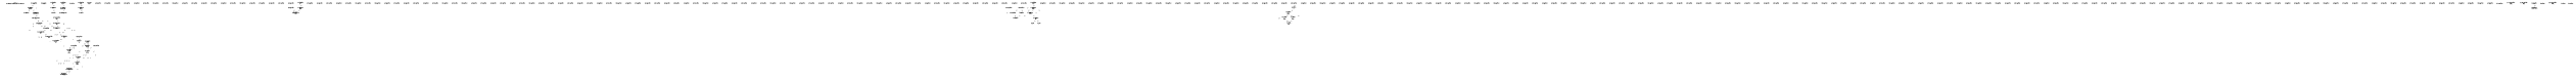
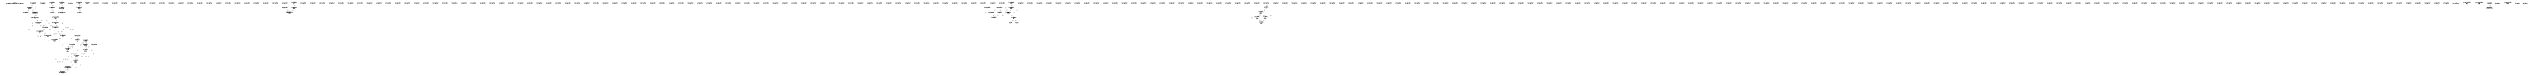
  digraph {
    n1 [label="4311992.main\n05727939f8fbf5d00c8540b04253d0e4a87733d38f14a7918ce780ef2f970896.exe"]
    n2 [label="4259169.GetModuleHandleW\n4401296"]
    n3 [label="4259193.GetProcAddress\n6295592\nSetDllDirectoryW"]
    n4 [label="4259228.GetProcAddress\n6295592\nSetDefaultDllDirectories"]
    n5 [label="4259220.SetDllDirectoryW\n4399844"]
    n6 [label="4259255.SetDefaultDllDirectories\n2048"]
    n7 [label="4298240.GetCurrentDirectoryW\n2048\n4486648"]
    n8 [label="4259096.GetSystemDirectoryW\n2147413220\n2048"]
    n9 [label="4312214.GetModuleFileNameW\n0\n4574744\n2048"]
    n10 [label="4364894.LoadLibraryExW\n4408092\n0\n2048"]
    n11 [label="4247573.GetModuleFileNameW\n0\n2147412528\n2048"]
    n12 [label="4260225.GetFileAttributesW\n2147372108"]
    n13 [label="4260094.GetModuleFileNameW\n0\n2147372108\n2048"]
    n14 [label="4263996.IsDBCSLeadByte\n137"]
    n15 [label="4312232.SetEnvironmentVariableW\n4406536\n4574744"]
    n16 [label="4356956.HeapAlloc\n0\n8\n868"]
    n17 [label="4233220.CreateFileW\n2147412528\n2147483648\n3\n0\n3\n134217728\n0"]
    n18 [label="4237754.GetVersionExW\n2147371036"]
    n19 [label="4314708.LoadLibraryExA\nole32.dll\n0\n0"]
    n20 [label="4314914.GetProcAddress\n6295604\nOleInitialize"]
    n21 [label="4315060.OleInitialize\n0"]
    n22 [label="4314708.LoadLibraryExA\nCOMCTL32.dll\n0\n0"]
    n23 [label="4314914.GetProcAddress\n6295612\nInitCommonControlsEx"]
    n24 [label="4315060.InitCommonControlsEx\n2147417352"]
    n25 [label="4299504.GdiplusStartup\n"]
    n26 [label="4314708.LoadLibraryExA\nSHELL32.dll\n0\n0"]
    n27 [label="4314914.GetProcAddress\n6295620\nSHGetMalloc"]
    n28 [label="4315060.SHGetMalloc\n"]
    n29 [label="4263976.GetCPInfo\n0\n2147417344"]
    n30 [label="4263996.IsDBCSLeadByte\n0"]
    n31 [label="4263996.IsDBCSLeadByte\n1"]
    n32 [label="4356710.HeapFree\n0\n0\n3221258256"]
    n33 [label="4234125.SetFilePointer\n3\n0\n2147400184\n1"]
    n34 [label="4232818.ReadFile\n3\n2147400204\n8192\n2147400136\n0"]
    n35 [label="4233559.SetFilePointer\n3\nretval_SetFilePointer_33051_32\n2147400168\n0"]
    n36 [label="4233559.SetFilePointer\n3\nretval_SetFilePointer_33055_32\n2147400168\n0"]
    n37 [label="4263996.IsDBCSLeadByte\n2"]
    n38 [label="4263996.IsDBCSLeadByte\n3"]
    n39 [label="4263996.IsDBCSLeadByte\n4"]
    n40 [label="4263996.IsDBCSLeadByte\n5"]
    n41 [label="4263996.IsDBCSLeadByte\n6"]
    n42 [label="4263996.IsDBCSLeadByte\n7"]
    n43 [label="4263996.IsDBCSLeadByte\n8"]
    n44 [label="4365287.FlsSetValue\n4294967295\n3221258256"]
    n45 [label="4263996.IsDBCSLeadByte\n9"]
    n46 [label="4263996.IsDBCSLeadByte\n10"]
    n47 [label="4263996.IsDBCSLeadByte\n11"]
    n48 [label="4263996.IsDBCSLeadByte\n12"]
    n49 [label="4263996.IsDBCSLeadByte\n13"]
    n50 [label="4263996.IsDBCSLeadByte\n14"]
    n51 [label="4263996.IsDBCSLeadByte\n15"]
    n52 [label="4263996.IsDBCSLeadByte\n16"]
    n53 [label="4263996.IsDBCSLeadByte\n17"]
    n54 [label="4263996.IsDBCSLeadByte\n18"]
    n55 [label="4263996.IsDBCSLeadByte\n19"]
    n56 [label="4263996.IsDBCSLeadByte\n20"]
    n57 [label="4263996.IsDBCSLeadByte\n21"]
    n58 [label="4263996.IsDBCSLeadByte\n22"]
    n59 [label="4263996.IsDBCSLeadByte\n23"]
    n60 [label="4263996.IsDBCSLeadByte\n24"]
    n61 [label="4315060.GetObjectW\nretval_LoadBitmapW_33047_32\n24\n2147417340"]
    n62 [label="4263996.IsDBCSLeadByte\n25"]
    n63 [label="4263996.IsDBCSLeadByte\n26"]
    n64 [label="4263996.IsDBCSLeadByte\n27"]
    n65 [label="4263996.IsDBCSLeadByte\n28"]
    n66 [label="4263996.IsDBCSLeadByte\n29"]
    n67 [label="4263996.IsDBCSLeadByte\n30"]
    n68 [label="4263996.IsDBCSLeadByte\n31"]
    n69 [label="4263996.IsDBCSLeadByte\n32"]
    n70 [label="4263996.IsDBCSLeadByte\n33"]
    n71 [label="4263996.IsDBCSLeadByte\n34"]
    n72 [label="4263996.IsDBCSLeadByte\n35"]
    n73 [label="4263996.IsDBCSLeadByte\n36"]
    n74 [label="4263996.IsDBCSLeadByte\n37"]
    n75 [label="4263996.IsDBCSLeadByte\n38"]
    n76 [label="4263996.IsDBCSLeadByte\n39"]
    n77 [label="4263996.IsDBCSLeadByte\n40"]
    n78 [label="4263996.IsDBCSLeadByte\n41"]
    n79 [label="4263996.IsDBCSLeadByte\n42"]
    n80 [label="4263996.IsDBCSLeadByte\n43"]
    n81 [label="4263996.IsDBCSLeadByte\n44"]
    n82 [label="4263996.IsDBCSLeadByte\n45"]
    n83 [label="4263996.IsDBCSLeadByte\n46"]
    n84 [label="4263996.IsDBCSLeadByte\n47"]
    n85 [label="4263996.IsDBCSLeadByte\n48"]
    n86 [label="4263996.IsDBCSLeadByte\n49"]
    n87 [label="4263996.IsDBCSLeadByte\n50"]
    n88 [label="4263996.IsDBCSLeadByte\n51"]
    n89 [label="4263996.IsDBCSLeadByte\n52"]
    n90 [label="4263996.IsDBCSLeadByte\n53"]
    n91 [label="4263996.IsDBCSLeadByte\n54"]
    n92 [label="4263996.IsDBCSLeadByte\n55"]
    n93 [label="4263996.IsDBCSLeadByte\n56"]
    n94 [label="4263996.IsDBCSLeadByte\n57"]
    n95 [label="4263996.IsDBCSLeadByte\n58"]
    n96 [label="4263996.IsDBCSLeadByte\n59"]
    n97 [label="4263996.IsDBCSLeadByte\n60"]
    n98 [label="4263996.IsDBCSLeadByte\n61"]
    n99 [label="4263996.IsDBCSLeadByte\n62"]
    n100 [label="4263996.IsDBCSLeadByte\n63"]
    n101 [label="4263996.IsDBCSLeadByte\n64"]
    n102 [label="4263996.IsDBCSLeadByte\n65"]
    n103 [label="4263996.IsDBCSLeadByte\n66"]
    n104 [label="4263996.IsDBCSLeadByte\n67"]
    n105 [label="4263996.IsDBCSLeadByte\n68"]
    n106 [label="4263996.IsDBCSLeadByte\n69"]
    n107 [label="4263996.IsDBCSLeadByte\n70"]
    n108 [label="4263996.IsDBCSLeadByte\n71"]
    n109 [label="4263996.IsDBCSLeadByte\n72"]
    n110 [label="4263996.IsDBCSLeadByte\n73"]
    n111 [label="4263996.IsDBCSLeadByte\n74"]
    n112 [label="4263996.IsDBCSLeadByte\n75"]
    n113 [label="4263996.IsDBCSLeadByte\n76"]
    n114 [label="4263996.IsDBCSLeadByte\n77"]
    n115 [label="4263996.IsDBCSLeadByte\n78"]
    n116 [label="4263996.IsDBCSLeadByte\n79"]
    n117 [label="4263996.IsDBCSLeadByte\n80"]
    n118 [label="4263996.IsDBCSLeadByte\n81"]
    n119 [label="4263996.IsDBCSLeadByte\n82"]
    n120 [label="4263996.IsDBCSLeadByte\n83"]
    n121 [label="4263996.IsDBCSLeadByte\n84"]
    n122 [label="4263996.IsDBCSLeadByte\n85"]
    n123 [label="4263996.IsDBCSLeadByte\n86"]
    n124 [label="4263996.IsDBCSLeadByte\n87"]
    n125 [label="4263996.IsDBCSLeadByte\n88"]
    n126 [label="4263996.IsDBCSLeadByte\n89"]
    n127 [label="4263996.IsDBCSLeadByte\n90"]
    n128 [label="4263996.IsDBCSLeadByte\n91"]
    n129 [label="4263996.IsDBCSLeadByte\n92"]
    n130 [label="4263996.IsDBCSLeadByte\n93"]
    n131 [label="4263996.IsDBCSLeadByte\n94"]
    n132 [label="4263996.IsDBCSLeadByte\n95"]
    n133 [label="4263996.IsDBCSLeadByte\n96"]
    n134 [label="4263996.IsDBCSLeadByte\n97"]
    n135 [label="4263996.IsDBCSLeadByte\n98"]
    n136 [label="4263996.IsDBCSLeadByte\n99"]
    n137 [label="4263996.IsDBCSLeadByte\n100"]
    n138 [label="4315060.LoadIconW\n4194304\n100"]
    n139 [label="4315060.LoadBitmapW\n4194304\n101"]
    n140 [label="4263996.IsDBCSLeadByte\n101"]
    n141 [label="4263996.IsDBCSLeadByte\n102"]
    n142 [label="4263996.IsDBCSLeadByte\n103"]
    n143 [label="4263996.IsDBCSLeadByte\n104"]
    n144 [label="4263996.IsDBCSLeadByte\n105"]
    n145 [label="4263996.IsDBCSLeadByte\n106"]
    n146 [label="4263996.IsDBCSLeadByte\n107"]
    n147 [label="4263996.IsDBCSLeadByte\n108"]
    n148 [label="4263996.IsDBCSLeadByte\n109"]
    n149 [label="4263996.IsDBCSLeadByte\n110"]
    n150 [label="4263996.IsDBCSLeadByte\n111"]
    n151 [label="4263996.IsDBCSLeadByte\n112"]
    n152 [label="4263996.IsDBCSLeadByte\n113"]
    n153 [label="4263996.IsDBCSLeadByte\n114"]
    n154 [label="4263996.IsDBCSLeadByte\n115"]
    n155 [label="4263996.IsDBCSLeadByte\n116"]
    n156 [label="4263996.IsDBCSLeadByte\n117"]
    n157 [label="4263996.IsDBCSLeadByte\n118"]
    n158 [label="4263996.IsDBCSLeadByte\n119"]
    n159 [label="4263996.IsDBCSLeadByte\n120"]
    n160 [label="4263996.IsDBCSLeadByte\n121"]
    n161 [label="4263996.IsDBCSLeadByte\n122"]
    n162 [label="4263996.IsDBCSLeadByte\n123"]
    n163 [label="4263996.IsDBCSLeadByte\n124"]
    n164 [label="4263996.IsDBCSLeadByte\n125"]
    n165 [label="4263996.IsDBCSLeadByte\n126"]
    n166 [label="4263996.IsDBCSLeadByte\n127"]
    n167 [label="4263996.IsDBCSLeadByte\n128"]
    n168 [label="4356796.HeapAlloc\n0\n0\n128"]
    n169 [label="4357077.HeapReAlloc\n0\n0\n3221259136\n288"]
    n170 [label="4357077.HeapReAlloc\n0\n0\n3221259704\n488"]
    n171 [label="4263996.IsDBCSLeadByte\n129"]
    n172 [label="4263996.IsDBCSLeadByte\n130"]
    n173 [label="4263996.IsDBCSLeadByte\n131"]
    n174 [label="4263996.IsDBCSLeadByte\n132"]
    n175 [label="4263996.IsDBCSLeadByte\n133"]
    n176 [label="4263996.IsDBCSLeadByte\n134"]
    n177 [label="4263996.IsDBCSLeadByte\n135"]
    n178 [label="4263996.IsDBCSLeadByte\n136"]
    n179 [label="4263996.IsDBCSLeadByte\n138"]
    n180 [label="4263996.IsDBCSLeadByte\n139"]
    n181 [label="4263996.IsDBCSLeadByte\n140"]
    n182 [label="4263996.IsDBCSLeadByte\n142"]
    n183 [label="4263996.IsDBCSLeadByte\n143"]
    n184 [label="4263996.IsDBCSLeadByte\n144"]
    n185 [label="4263996.IsDBCSLeadByte\n145"]
    n186 [label="4263996.IsDBCSLeadByte\n146"]
    n187 [label="4263996.IsDBCSLeadByte\n147"]
    n188 [label="4263996.IsDBCSLeadByte\n148"]
    n189 [label="4263996.IsDBCSLeadByte\n149"]
    n190 [label="4263996.IsDBCSLeadByte\n150"]
    n191 [label="4263996.IsDBCSLeadByte\n151"]
    n192 [label="4263996.IsDBCSLeadByte\n152"]
    n193 [label="4263996.IsDBCSLeadByte\n153"]
    n194 [label="4263996.IsDBCSLeadByte\n154"]
    n195 [label="4263996.IsDBCSLeadByte\n155"]
    n196 [label="4263996.IsDBCSLeadByte\n156"]
    n197 [label="4263996.IsDBCSLeadByte\n157"]
    n198 [label="4263996.IsDBCSLeadByte\n158"]
    n199 [label="4263996.IsDBCSLeadByte\n159"]
    n200 [label="4263996.IsDBCSLeadByte\n160"]
    n201 [label="4263996.IsDBCSLeadByte\n161"]
    n202 [label="4263996.IsDBCSLeadByte\n162"]
    n203 [label="4263996.IsDBCSLeadByte\n163"]
    n204 [label="4263996.IsDBCSLeadByte\n164"]
    n205 [label="4263996.IsDBCSLeadByte\n165"]
    n206 [label="4263996.IsDBCSLeadByte\n166"]
    n207 [label="4263996.IsDBCSLeadByte\n167"]
    n208 [label="4263996.IsDBCSLeadByte\n168"]
    n209 [label="4263996.IsDBCSLeadByte\n169"]
    n210 [label="4263996.IsDBCSLeadByte\n170"]
    n211 [label="4263996.IsDBCSLeadByte\n171"]
    n212 [label="4263996.IsDBCSLeadByte\n172"]
    n213 [label="4263996.IsDBCSLeadByte\n173"]
    n214 [label="4263996.IsDBCSLeadByte\n174"]
    n215 [label="4263996.IsDBCSLeadByte\n175"]
    n216 [label="4263996.IsDBCSLeadByte\n176"]
    n217 [label="4263996.IsDBCSLeadByte\n177"]
    n218 [label="4263996.IsDBCSLeadByte\n178"]
    n219 [label="4263996.IsDBCSLeadByte\n179"]
    n220 [label="4263996.IsDBCSLeadByte\n180"]
    n221 [label="4263996.IsDBCSLeadByte\n181"]
    n222 [label="4263996.IsDBCSLeadByte\n182"]
    n223 [label="4263996.IsDBCSLeadByte\n183"]
    n224 [label="4263996.IsDBCSLeadByte\n184"]
    n225 [label="4263996.IsDBCSLeadByte\n185"]
    n226 [label="4263996.IsDBCSLeadByte\n186"]
    n227 [label="4263996.IsDBCSLeadByte\n187"]
    n228 [label="4263996.IsDBCSLeadByte\n188"]
    n229 [label="4263996.IsDBCSLeadByte\n189"]
    n230 [label="4263996.IsDBCSLeadByte\n190"]
    n231 [label="4263996.IsDBCSLeadByte\n191"]
    n232 [label="4263996.IsDBCSLeadByte\n192"]
    n233 [label="4263996.IsDBCSLeadByte\n193"]
    n234 [label="4263996.IsDBCSLeadByte\n194"]
    n235 [label="4263996.IsDBCSLeadByte\n195"]
    n236 [label="4263996.IsDBCSLeadByte\n196"]
    n237 [label="4263996.IsDBCSLeadByte\n197"]
    n238 [label="4263996.IsDBCSLeadByte\n198"]
    n239 [label="4263996.IsDBCSLeadByte\n199"]
    n240 [label="4263996.IsDBCSLeadByte\n200"]
    n241 [label="4263996.IsDBCSLeadByte\n201"]
    n242 [label="4263996.IsDBCSLeadByte\n202"]
    n243 [label="4263996.IsDBCSLeadByte\n203"]
    n244 [label="4263996.IsDBCSLeadByte\n204"]
    n245 [label="4263996.IsDBCSLeadByte\n205"]
    n246 [label="4263996.IsDBCSLeadByte\n206"]
+   n247 [label="4263996.IsDBCSLeadByte\n207"]
    n248 [label="4263996.IsDBCSLeadByte\n208"]
    n249 [label="4263996.IsDBCSLeadByte\n209"]
    n250 [label="4263996.IsDBCSLeadByte\n210"]
    n251 [label="4263996.IsDBCSLeadByte\n211"]
    n252 [label="4263996.IsDBCSLeadByte\n212"]
    n253 [label="4263996.IsDBCSLeadByte\n213"]
    n254 [label="4263996.IsDBCSLeadByte\n214"]
    n255 [label="4263996.IsDBCSLeadByte\n215"]
    n256 [label="4263996.IsDBCSLeadByte\n216"]
    n257 [label="4263996.IsDBCSLeadByte\n217"]
    n258 [label="4263996.IsDBCSLeadByte\n218"]
    n259 [label="4263996.IsDBCSLeadByte\n219"]
    n260 [label="4263996.IsDBCSLeadByte\n220"]
    n261 [label="4263996.IsDBCSLeadByte\n221"]
    n262 [label="4263996.IsDBCSLeadByte\n222"]
    n263 [label="4263996.IsDBCSLeadByte\n223"]
    n264 [label="4263996.IsDBCSLeadByte\n224"]
    n265 [label="4263996.IsDBCSLeadByte\n225"]
    n266 [label="4263996.IsDBCSLeadByte\n226"]
    n267 [label="4263996.IsDBCSLeadByte\n227"]
    n268 [label="4263996.IsDBCSLeadByte\n228"]
    n269 [label="4263996.IsDBCSLeadByte\n229"]
    n270 [label="4263996.IsDBCSLeadByte\n230"]
    n271 [label="4263996.IsDBCSLeadByte\n231"]
    n272 [label="4263996.IsDBCSLeadByte\n232"]
    n273 [label="4263996.IsDBCSLeadByte\n233"]
    n274 [label="4263996.IsDBCSLeadByte\n234"]
    n275 [label="4263996.IsDBCSLeadByte\n235"]
    n276 [label="4263996.IsDBCSLeadByte\n236"]
    n277 [label="4263996.IsDBCSLeadByte\n237"]
    n278 [label="4263996.IsDBCSLeadByte\n238"]
    n279 [label="4263996.IsDBCSLeadByte\n239"]
    n280 [label="4263996.IsDBCSLeadByte\n240"]
    n281 [label="4263996.IsDBCSLeadByte\n241"]
    n282 [label="4263996.IsDBCSLeadByte\n242"]
    n283 [label="4263996.IsDBCSLeadByte\n243"]
    n284 [label="4263996.IsDBCSLeadByte\n244"]
    n285 [label="4263996.IsDBCSLeadByte\n245"]
    n286 [label="4263996.IsDBCSLeadByte\n246"]
    n287 [label="4263996.IsDBCSLeadByte\n247"]
    n288 [label="4263996.IsDBCSLeadByte\n248"]
    n289 [label="4263996.IsDBCSLeadByte\n249"]
    n290 [label="4263996.IsDBCSLeadByte\n250"]
    n291 [label="4263996.IsDBCSLeadByte\n251"]
    n292 [label="4263996.IsDBCSLeadByte\n252"]
    n293 [label="4263996.IsDBCSLeadByte\n253"]
    n294 [label="4263996.IsDBCSLeadByte\n254"]
    n295 [label="4263996.IsDBCSLeadByte\n255"]
    n296 [label="4312064.GetCommandLineW\n"]
    n297 [label="4311207.SetEnvironmentVariableW\n4406660\n6710886"]
    n298 [label="4311267.SetEnvironmentVariableW\n4406676\n6710896"]
    n299 [label="4312239.GetLocalTime\n2147417384"]
    n300 [label="4359688.SetLastError\nretval_GetLastError_33044_32"]
    n301 [label="4359583.GetLastError\n"]
    n302 [label="4364784.GetProcAddress\n6295628\nFlsSetValue"]
    n303 [label="4312320.SetEnvironmentVariableW\n4406620\n2147417496"]
    n304 [label="4312323.GetModuleHandleW\n0"]
    n305 [label="4314708.LoadLibraryExA\nUSER32.dll\n0\n0"]
    n306 [label="4314914.GetProcAddress\n6295636\nLoadIconW"]
    n307 [label="4314914.GetProcAddress\n6295636\nLoadBitmapW"]
    n308 [label="4314914.GetProcAddress\n6295636\nGetDC"]
    n309 [label="4315060.GetDC\n0"]
    n310 [label="4298136.GetDC\n0"]
    n311 [label="4314708.LoadLibraryExA\nGDI32.dll\n0\n0"]
    n312 [label="4314914.GetProcAddress\n6295648\nGetObjectW"]
    n313 [label="4357077.HeapReAlloc\n0\n0\n3221259272\n288"]
    n314 [label="4357077.HeapReAlloc\n0\n0\n3221259408\n488"]
    n315 [label="4234137.GetLastError\n"]
    n316 [label="4233572.GetLastError\n"]
    n2 -> n3 [label="(0-->1)"]
    n2 -> n4 [label="(0-->1)"]
    n3 -> n4 [label="(1-->1)"]
    n3 -> n5 [label="(0-->0)"]
    n4 -> n6 [label="(0-->0)"]
    n6 -> n7 [label="(1-->1)"]
    n6 -> n8 [label="(1-->2)"]
    n6 -> n9 [label="(1-->3)"]
    n6 -> n10 [label="(1-->3)"]
    n6 -> n11 [label="(1-->3)"]
    n6 -> n12 [label="(1-->3)"]
    n7 -> n8 [label="(1-->2)"]
    n7 -> n10 [label="(1-->3)"]
    n7 -> n11 [label="(1-->3)"]
    n7 -> n14 [label="(1-->3)"]
    n8 -> n9 [label="(2-->3)"]
    n8 -> n10 [label="(2-->3)"]
    n8 -> n11 [label="(2-->3)"]
    n9 -> n10 [label="(3-->3)"]
    n9 -> n11 [label="(3-->3)"]
    n9 -> n11 [label="(0-->0)"]
    n9 -> n15 [label="(2-->2)"]
    n10 -> n11 [label="(3-->3)"]
    n10 -> n16 [label="(0-->1)"]
    n11 -> n17 [label="(2-->1)"]
    n13 -> n7 [label="(3-->1)"]
    n13 -> n8 [label="(3-->2)"]
    n13 -> n9 [label="(3-->3)"]
    n13 -> n9 [label="(0-->0)"]
    n13 -> n10 [label="(3-->3)"]
    n13 -> n11 [label="(3-->3)"]
    n13 -> n11 [label="(0-->0)"]
    n13 -> n12 [label="(2-->1)"]
    n13 -> n14 [label="(0-->1)"]
    n14 -> n9 [label="(1-->0)"]
    n14 -> n11 [label="(1-->0)"]
    n16 -> n32 [label="(0-->3)"]
    n16 -> n44 [label="(0-->2)"]
    n17 -> n33 [label="(3-->1)"]
    n17 -> n33 [label="(5-->1)"]
    n17 -> n33 [label="(0-->1)"]
    n17 -> n34 [label="(3-->1)"]
    n17 -> n34 [label="(5-->1)"]
    n17 -> n34 [label="(0-->1)"]
    n17 -> n35 [label="(3-->1)"]
    n17 -> n35 [label="(5-->1)"]
    n17 -> n35 [label="(0-->1)"]
    n17 -> n36 [label="(3-->1)"]
    n17 -> n36 [label="(5-->1)"]
    n17 -> n36 [label="(0-->1)"]
    n19 -> n20 [label="(0-->1)"]
    n20 -> n21 [label="(0-->0)"]
    n22 -> n23 [label="(0-->1)"]
    n23 -> n24 [label="(0-->0)"]
    n26 -> n27 [label="(0-->1)"]
    n27 -> n28 [label="(0-->0)"]
    n31 -> n32 [label="(1-->0)"]
    n31 -> n33 [label="(1-->4)"]
    n31 -> n34 [label="(1-->0)"]
    n32 -> n33 [label="(0-->4)"]
    n32 -> n34 [label="(0-->0)"]
    n33 -> n34 [label="(1-->1)"]
    n33 -> n34 [label="(4-->0)"]
    n33 -> n35 [label="(1-->1)"]
    n33 -> n36 [label="(1-->1)"]
    n34 -> n35 [label="(1-->1)"]
    n34 -> n36 [label="(1-->1)"]
    n35 -> n36 [label="(1-->1)"]
    n35 -> n36 [label="(3-->3)"]
    n38 -> n17 [label="(1-->3)"]
    n38 -> n17 [label="(1-->5)"]
    n38 -> n17 [label="(1-->0)"]
    n38 -> n33 [label="(1-->1)"]
    n38 -> n34 [label="(1-->1)"]
    n38 -> n35 [label="(1-->1)"]
    n38 -> n36 [label="(1-->1)"]
    n43 -> n16 [label="(1-->2)"]
    n44 -> n32 [label="(2-->3)"]
    n60 -> n61 [label="(1-->2)"]
    n137 -> n138 [label="(1-->2)"]
    n138 -> n139 [label="(1-->1)"]
    n140 -> n139 [label="(1-->2)"]
    n167 -> n168 [label="(1-->3)"]
    n168 -> n169 [label="(0-->3)"]
    n168 -> n170 [label="(0-->0)"]
    n169 -> n170 [label="(3-->0)"]
    n169 -> n313 [label="(4-->4)"]
    n169 -> n314 [label="(0-->3)"]
    n299 -> n300 [label="(0-->0)"]
    n302 -> n44 [label="(0-->0)"]
    n304 -> n138 [label="(0-->1)"]
    n304 -> n139 [label="(0-->1)"]
    n305 -> n306 [label="(0-->1)"]
    n305 -> n307 [label="(0-->1)"]
    n305 -> n308 [label="(0-->1)"]
    n306 -> n138 [label="(0-->0)"]
    n306 -> n307 [label="(1-->1)"]
    n306 -> n308 [label="(1-->1)"]
    n307 -> n139 [label="(0-->0)"]
    n307 -> n308 [label="(1-->1)"]
    n308 -> n309 [label="(0-->0)"]
    n308 -> n310 [label="(0-->0)"]
    n311 -> n312 [label="(0-->1)"]
    n312 -> n61 [label="(0-->0)"]
    n313 -> n170 [label="(0-->3)"]
    n314 -> n170 [label="(4-->4)"]
  }
